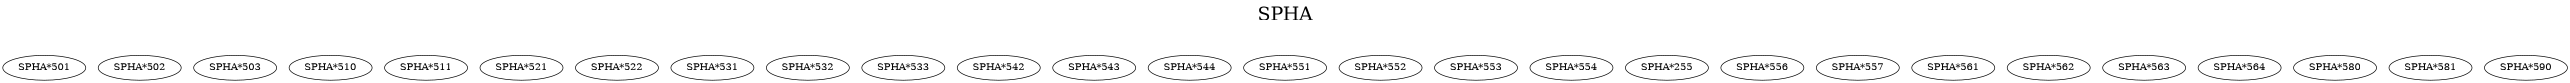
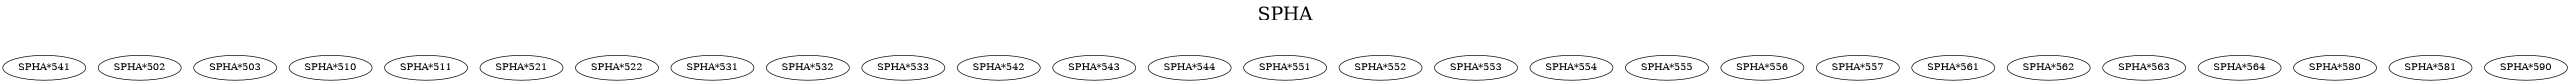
  digraph {
    fontsize=27
    label=SPHA
    labelloc=t
-   "SPHA*501"
+   "SPHA*501" [label="SPHA*541"]
    "SPHA*502"
    "SPHA*503"
    "SPHA*510"
    "SPHA*511"
    "SPHA*521"
    "SPHA*522"
    "SPHA*531"
    "SPHA*532"
    "SPHA*533"
    "SPHA*542"
    "SPHA*543"
    "SPHA*544"
    "SPHA*551"
    "SPHA*552"
    "SPHA*553"
    "SPHA*554"
-   "SPHA*555" [label="SPHA*255"]
+   "SPHA*555"
    "SPHA*556"
    "SPHA*557"
    "SPHA*561"
    "SPHA*562"
    "SPHA*563"
    "SPHA*564"
    "SPHA*580"
    "SPHA*581"
    "SPHA*590"
  }
